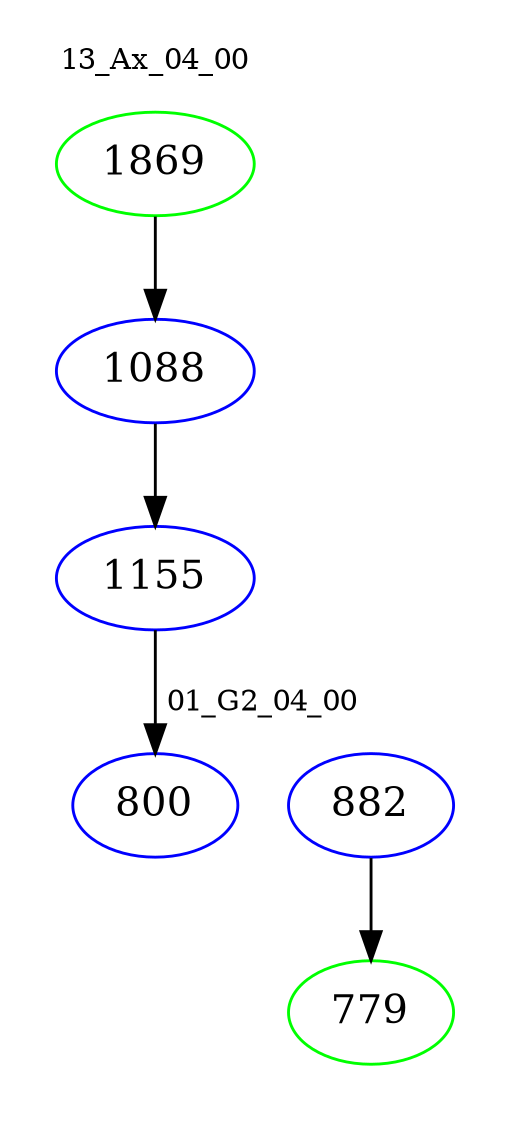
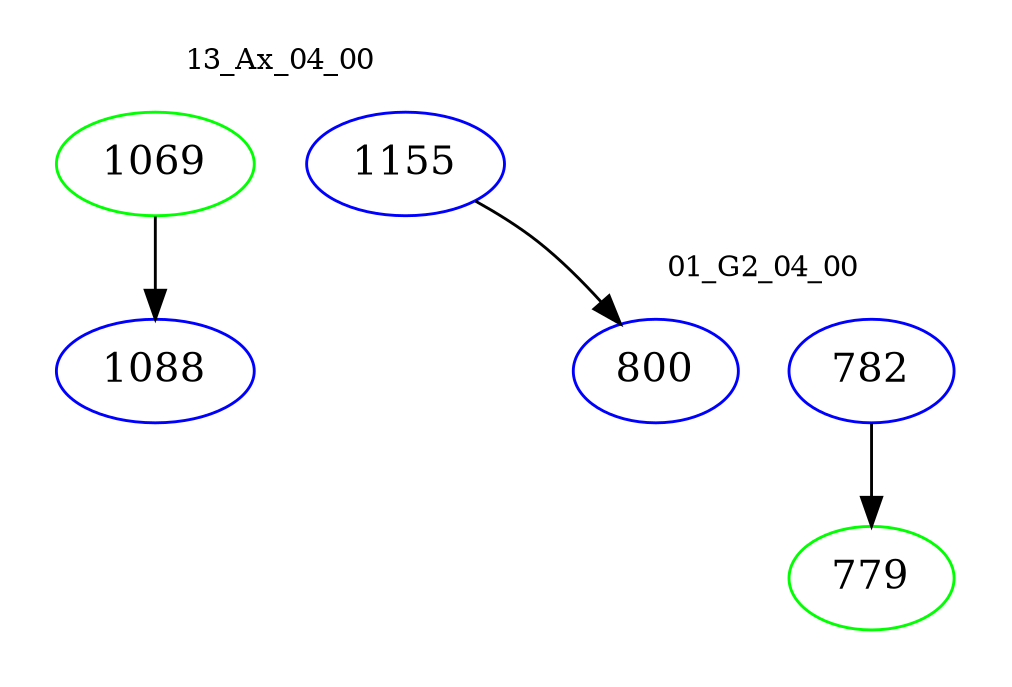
  digraph {
    node [color=blue]
    edge [color=black]
    n1 [label=1088]
-   n2 [color=green label=1869]
+   n2 [color=green label=1069]
    n3 [label=1155]
-   n4 [label=882]
+   n4 [label=782]
    n5 [color=green label=779]
    n6 [label=800]
    subgraph cluster_1 {
      color=white
      fontsize=10
      label="13_Ax_04_00"
      n1
      n2
      n3
    }
    subgraph cluster_2 {
      color=white
      fontsize=10
      label="01_G2_04_00"
      n4
      n5
      n6
    }
-   n1 -> n3
    n2 -> n1
    n3 -> n6
    n4 -> n5
  }
